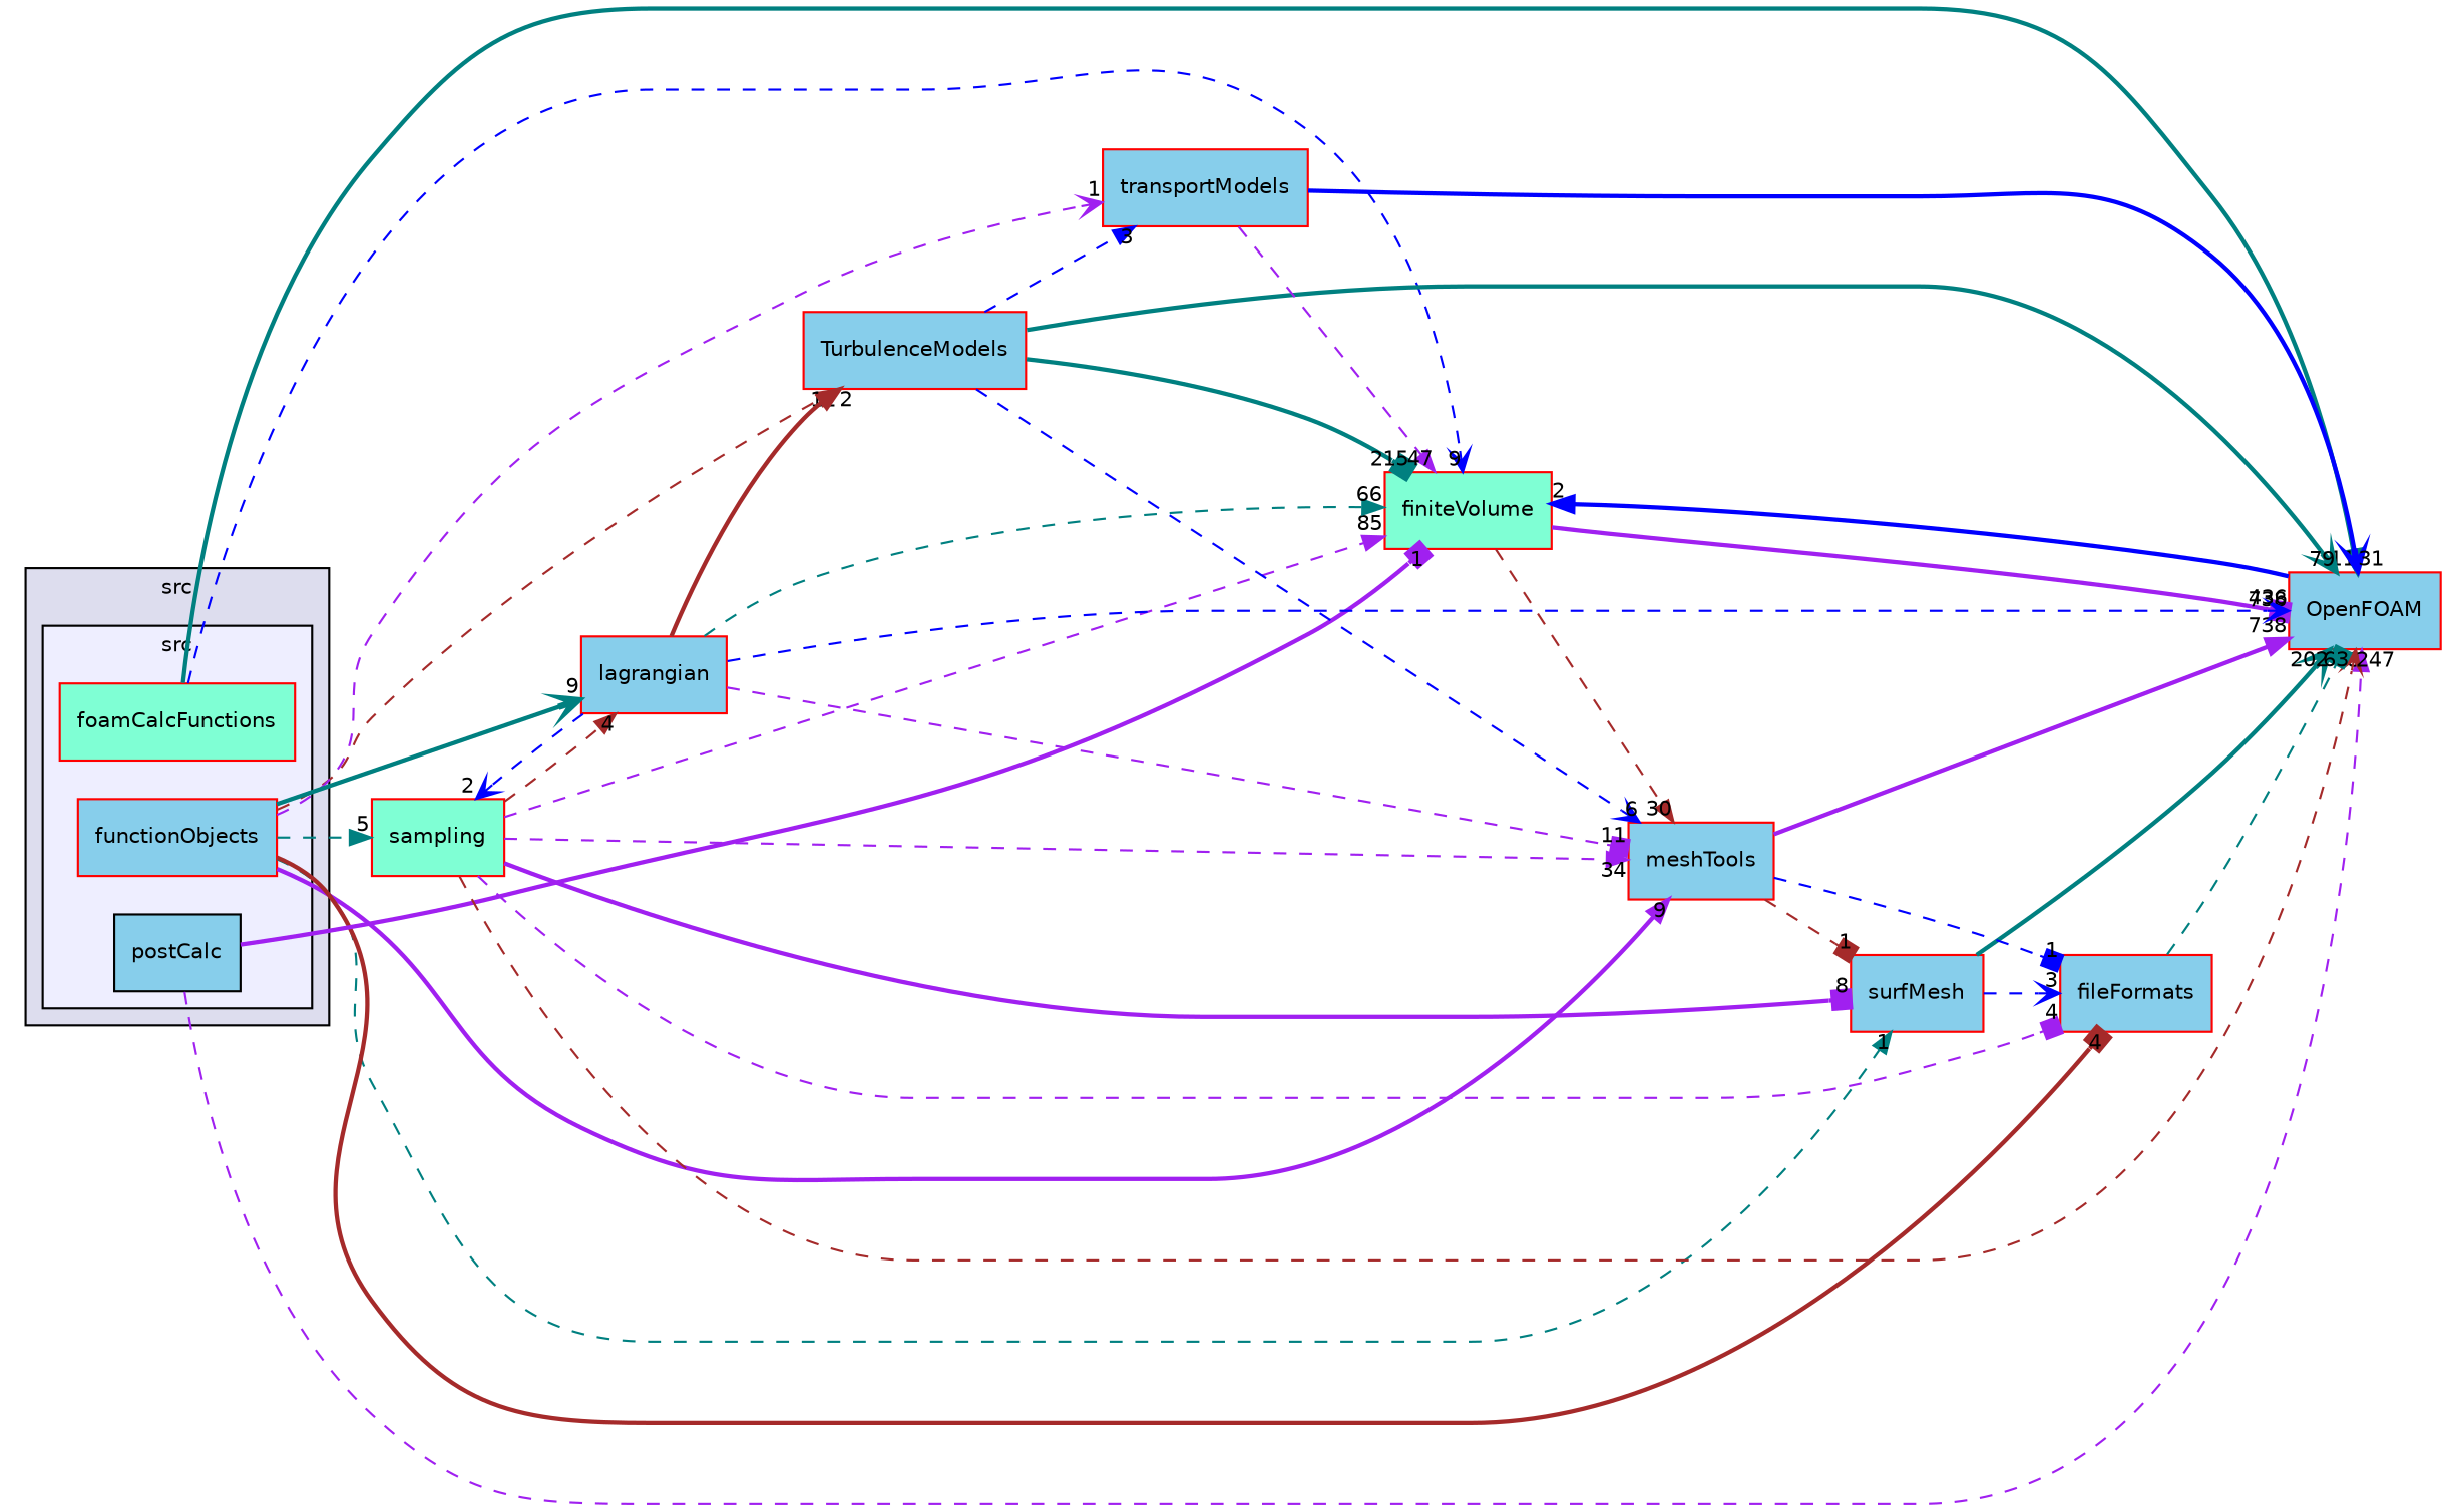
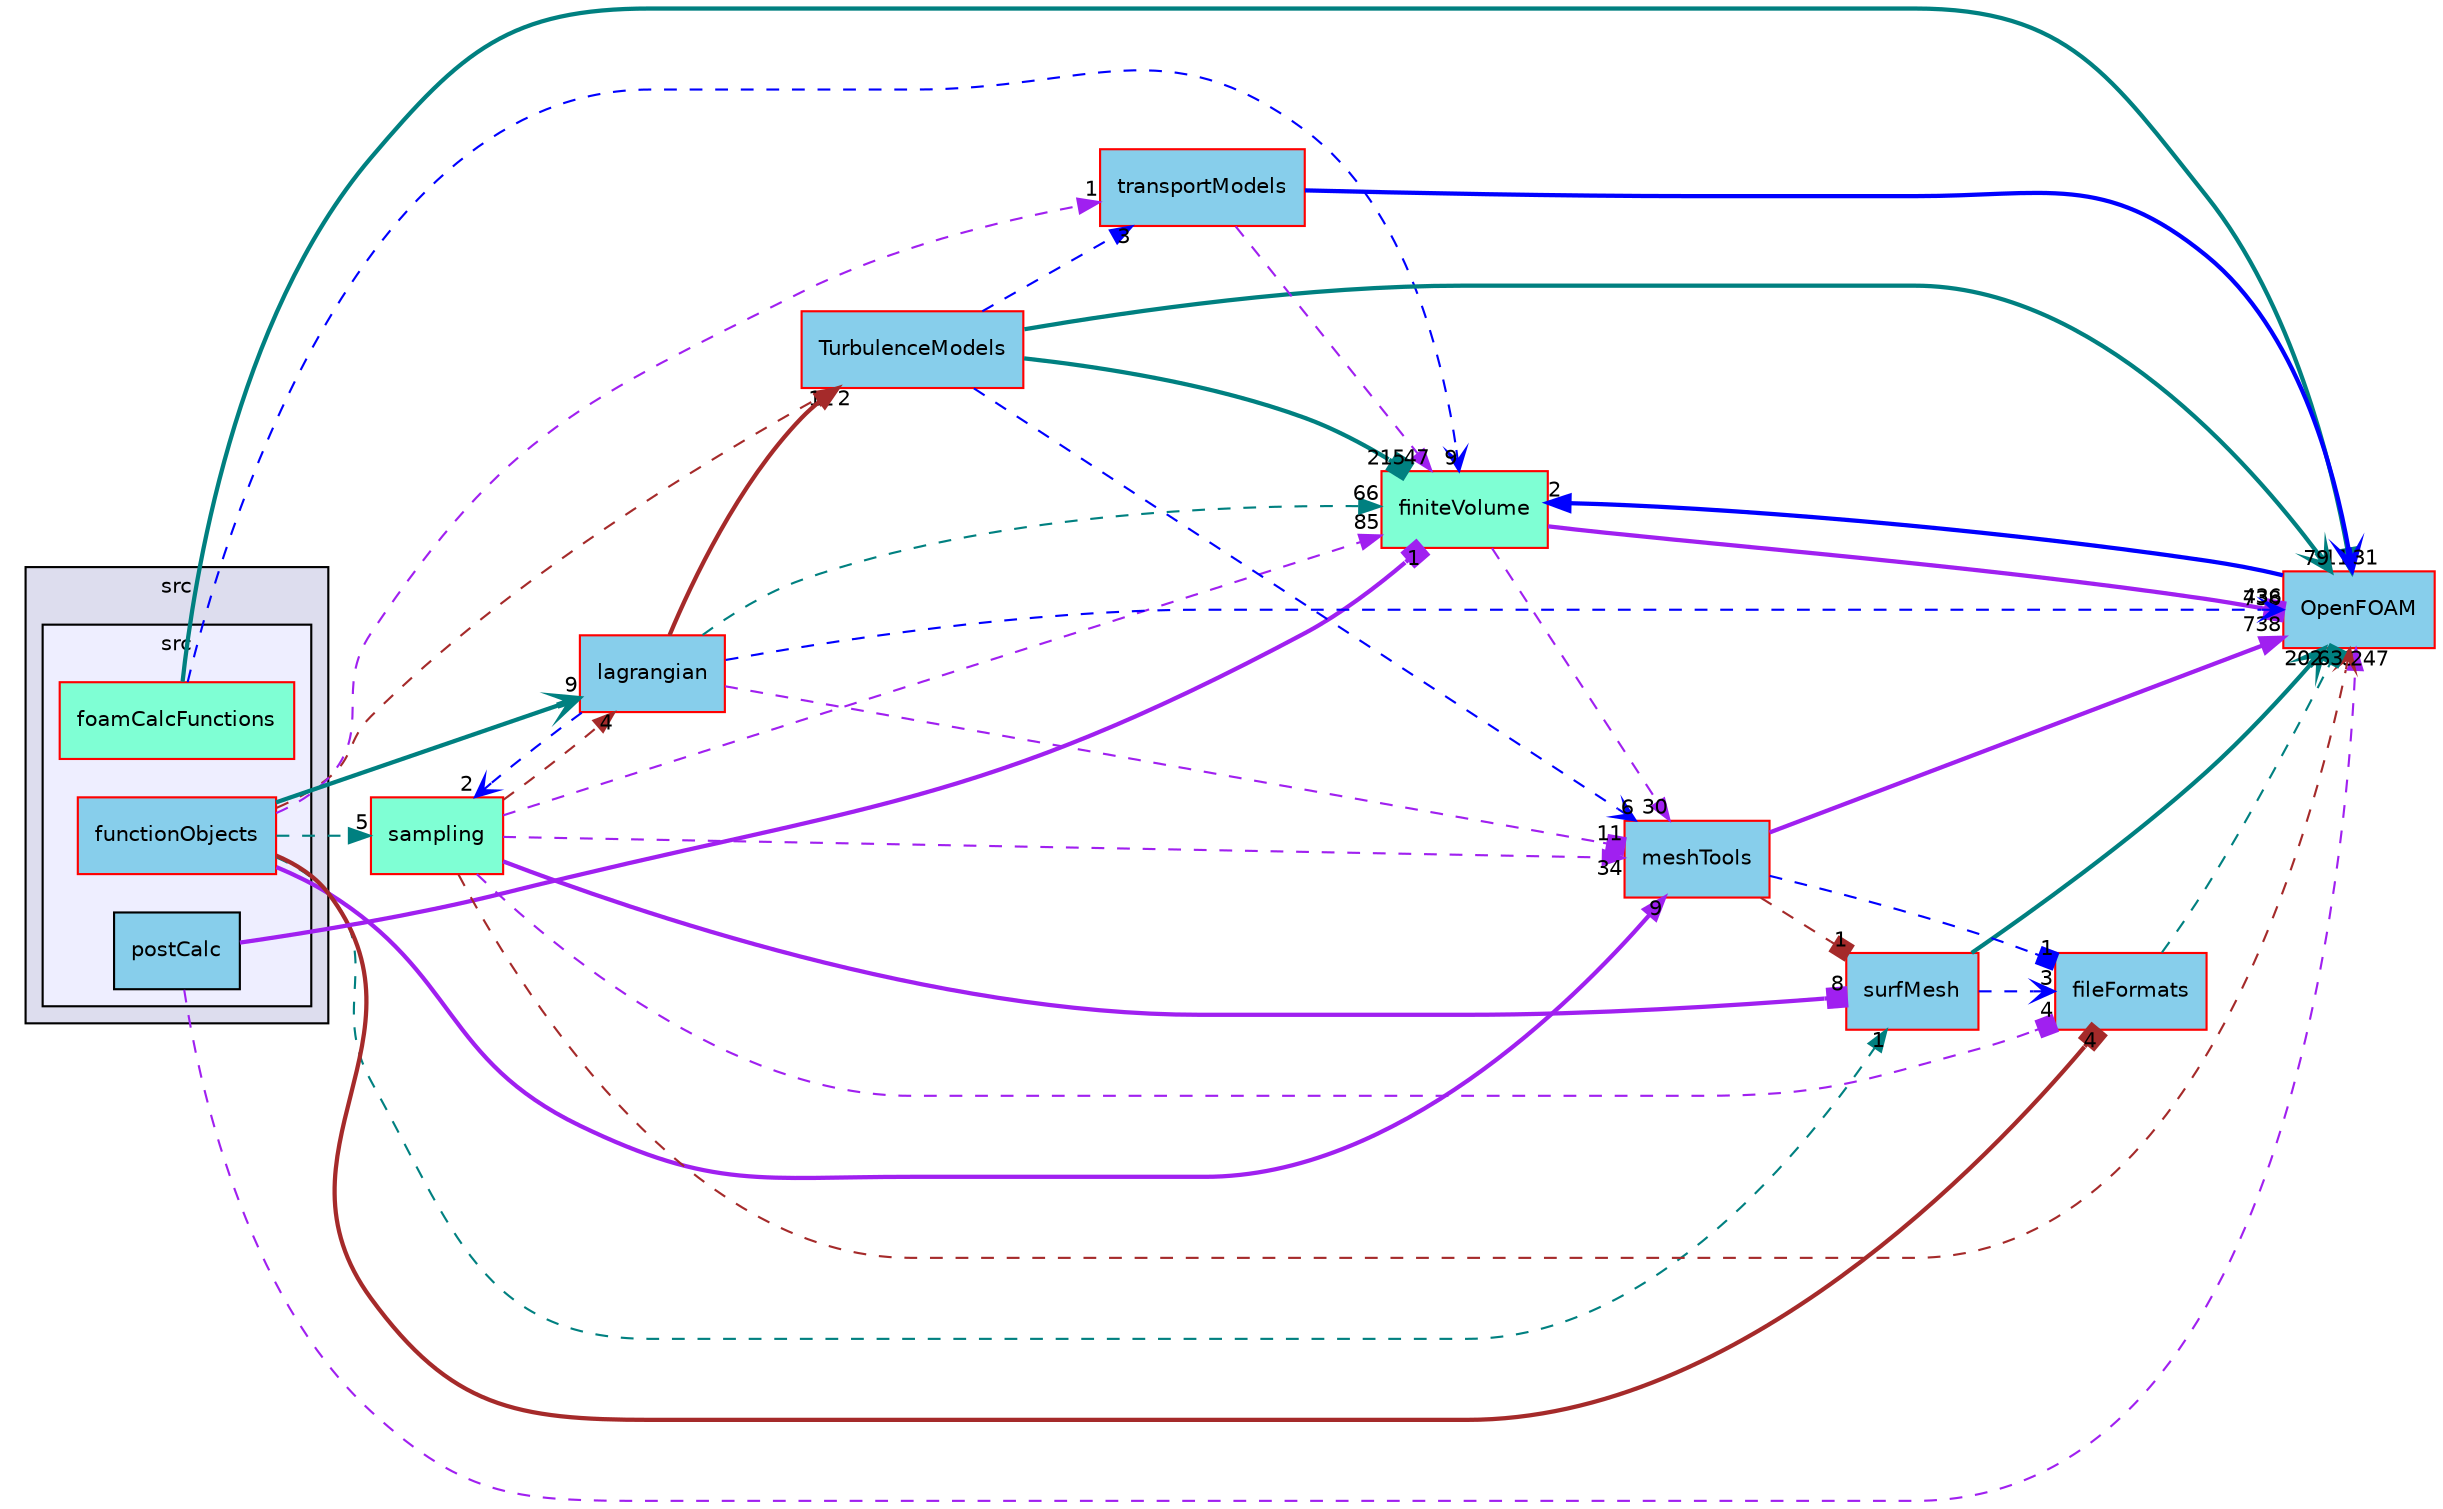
  digraph {
    compound=true
    rankdir=LR
    node [color=red fillcolor=skyblue fontname=Helvetica fontsize=10 shape=box style=filled]
    edge [arrowhead=normal color=purple headlabel=1 labeldistance=1.5 labelfontname=Helvetica labelfontsize=10 style=dashed]
    n1 [fillcolor=aquamarine label=foamCalcFunctions]
    n2 [label=functionObjects]
    n3 [color=black label=postCalc]
    n4 [fillcolor=aquamarine label=finiteVolume]
    n5 [label=OpenFOAM]
    n6 [fillcolor=aquamarine label=sampling]
    n7 [label=surfMesh]
    n8 [label=meshTools]
    n9 [label=fileFormats]
    n10 [label=TurbulenceModels]
    n11 [label=transportModels]
    n12 [label=lagrangian]
    subgraph cluster_1 {
      bgcolor="#ddddee"
      fontname=Helvetica
      fontsize=10
      label=src
      pencolor=black
      subgraph cluster_2 {
        bgcolor="#eeeeff"
        fontname=Helvetica
        fontsize=10
        label=src
        pencolor=black
        n1
        n2
        n3
      }
    }
    n1 -> n4 [arrowhead=vee color=blue headlabel=9]
    n1 -> n5 [color=teal headlabel=11 style=bold]
    n2 -> n6 [color=teal headlabel=5]
    n2 -> n7 [color=teal]
    n2 -> n8 [headlabel=9 style=bold]
    n2 -> n9 [arrowhead=box color=brown headlabel=4 style=bold]
    n2 -> n10 [color=brown headlabel=11]
-   n2 -> n11 [arrowhead=vee]
+   n2 -> n11
    n2 -> n12 [arrowhead=vee color=teal headlabel=9 style=bold]
    n3 -> n4 [arrowhead=box style=bold]
    n3 -> n5 [headlabel=8]
    n4 -> n5 [arrowhead=box headlabel=738 style=bold]
-   n4 -> n8 [color=brown headlabel=30]
+   n4 -> n8 [headlabel=30]
    n5 -> n4 [color=blue headlabel=2 style=bold]
    n6 -> n4 [headlabel=85]
    n6 -> n5 [arrowhead=vee color=brown headlabel=247]
    n6 -> n7 [arrowhead=box headlabel=8 style=bold]
    n6 -> n8 [headlabel=34]
    n6 -> n9 [arrowhead=box headlabel=4]
    n6 -> n12 [color=brown headlabel=4]
    n7 -> n5 [arrowhead=vee color=teal headlabel=202 style=bold]
    n7 -> n9 [arrowhead=vee color=blue headlabel=3]
    n8 -> n5 [headlabel=738 style=bold]
    n8 -> n7 [arrowhead=box color=brown]
    n8 -> n9 [arrowhead=box color=blue]
    n9 -> n5 [arrowhead=box color=teal headlabel=63]
    n10 -> n4 [arrowhead=box color=teal headlabel=215 style=bold]
    n10 -> n5 [arrowhead=vee color=teal headlabel=79 style=bold]
    n10 -> n8 [arrowhead=vee color=blue headlabel=6]
    n10 -> n11 [color=blue headlabel=3]
    n11 -> n4 [headlabel=47]
    n11 -> n5 [arrowhead=vee color=blue headlabel=31 style=bold]
    n12 -> n4 [color=teal headlabel=66]
    n12 -> n5 [arrowhead=vee color=blue headlabel=436]
    n12 -> n6 [arrowhead=vee color=blue headlabel=2]
    n12 -> n8 [arrowhead=box headlabel=11]
    n12 -> n10 [color=brown headlabel=2 style=bold]
  }
